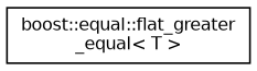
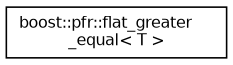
  digraph {
    rankdir=LR
-   n1 [color=black fillcolor=white fontname=Helvetica fontsize=10 height=0.2 label="boost::equal::flat_greater\l_equal\< T \>" shape=record style=filled width=0.4]
+   n1 [color=black fillcolor=white fontname=Helvetica fontsize=10 height=0.2 label="boost::pfr::flat_greater\l_equal\< T \>" shape=record style=filled width=0.4]
  }
